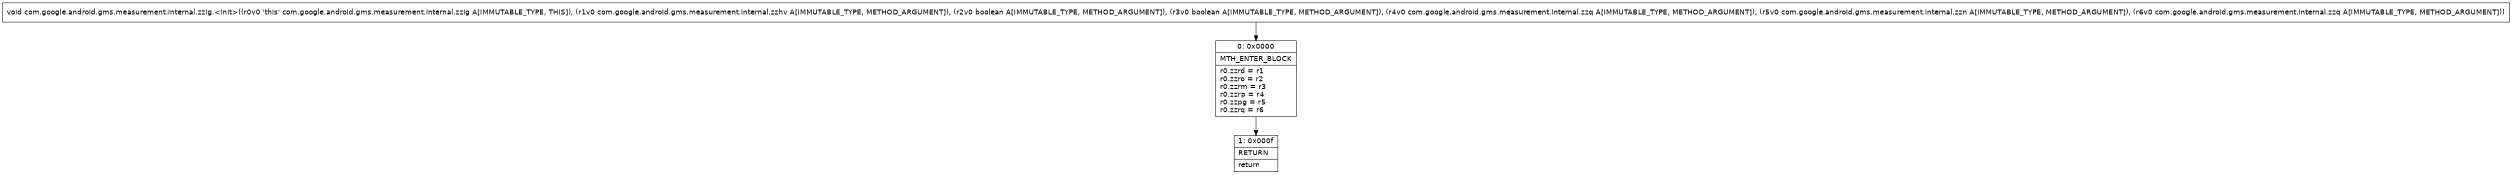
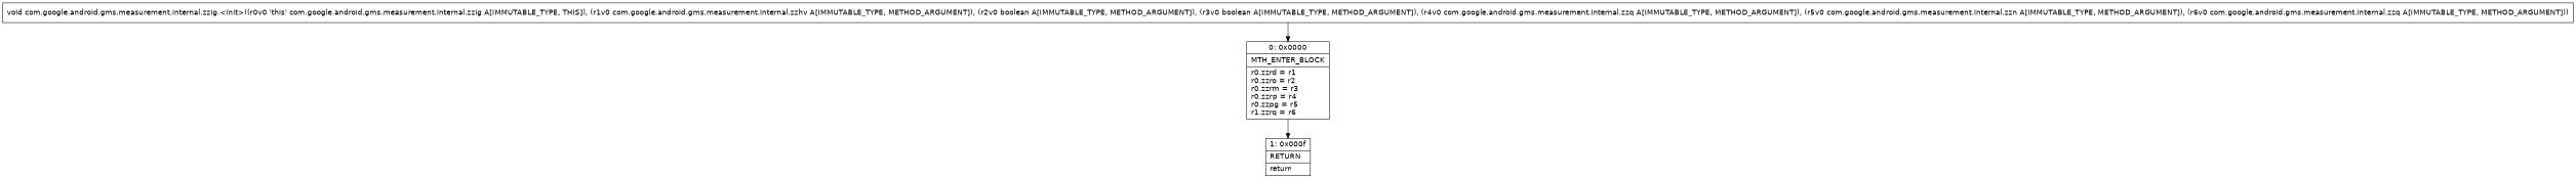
  digraph {
    fontname="DejaVu Sans"
    node [shape=record fontname="DejaVu Sans"]
    edge [fontname="DejaVu Sans"]
-   n1 [label="{0\:\ 0x0000|MTH_ENTER_BLOCK\l|r0.zzrd = r1\lr0.zzro = r2\lr0.zzrm = r3\lr0.zzrp = r4\lr0.zzpg = r5\lr0.zzrq = r6\l}"]
+   n1 [label="{0\:\ 0x0000|MTH_ENTER_BLOCK\l|r0.zzrd = r1\lr0.zzro = r2\lr0.zzrm = r3\lr0.zzrp = r4\lr0.zzpg = r5\lr1.zzrq = r6\l}"]
    n2 [label="{1\:\ 0x000f|RETURN\l|return\l}"]
    n3 [label="{void com.google.android.gms.measurement.internal.zzig.\<init\>((r0v0 'this' com.google.android.gms.measurement.internal.zzig A[IMMUTABLE_TYPE, THIS]), (r1v0 com.google.android.gms.measurement.internal.zzhv A[IMMUTABLE_TYPE, METHOD_ARGUMENT]), (r2v0 boolean A[IMMUTABLE_TYPE, METHOD_ARGUMENT]), (r3v0 boolean A[IMMUTABLE_TYPE, METHOD_ARGUMENT]), (r4v0 com.google.android.gms.measurement.internal.zzq A[IMMUTABLE_TYPE, METHOD_ARGUMENT]), (r5v0 com.google.android.gms.measurement.internal.zzn A[IMMUTABLE_TYPE, METHOD_ARGUMENT]), (r6v0 com.google.android.gms.measurement.internal.zzq A[IMMUTABLE_TYPE, METHOD_ARGUMENT])) }"]
    n1 -> n2
    n3 -> n1
  }
